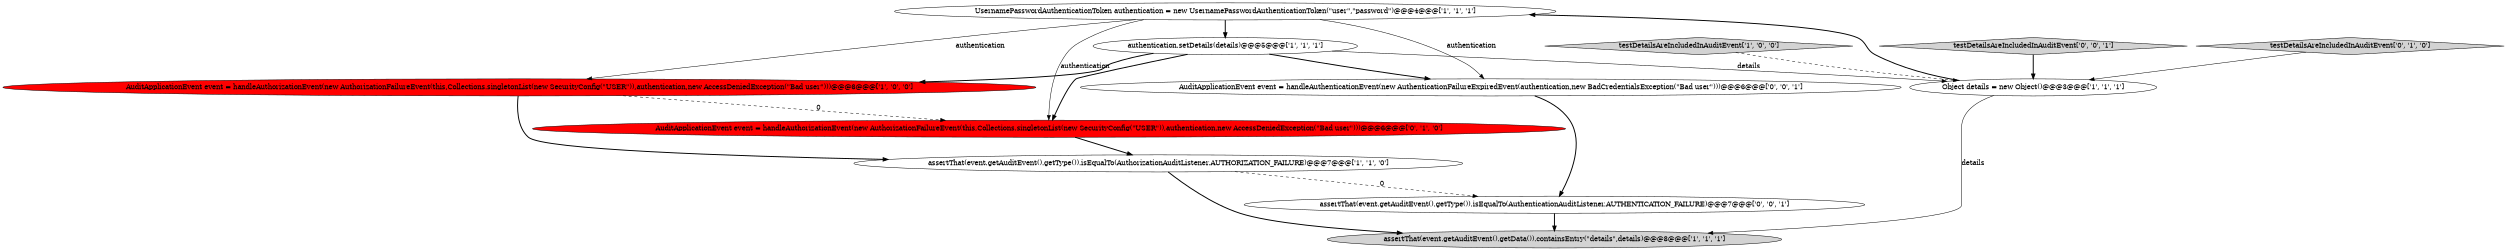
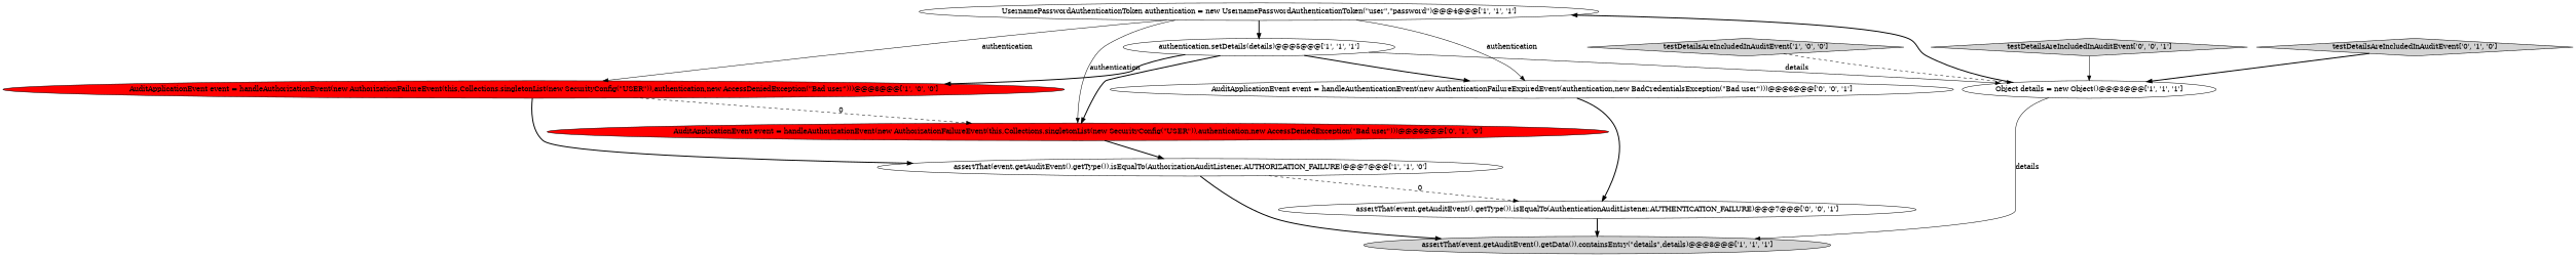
  digraph {
    node [fillcolor=white shape=ellipse style=filled]
    edge [style=bold]
    n1 [fillcolor=red label="AuditApplicationEvent event = handleAuthorizationEvent(new AuthorizationFailureEvent(this,Collections.singletonList(new SecurityConfig(\"USER\")),authentication,new AccessDeniedException(\"Bad user\")))@@@6@@@['0', '1', '0']"]
    n2 [label="assertThat(event.getAuditEvent().getType()).isEqualTo(AuthorizationAuditListener.AUTHORIZATION_FAILURE)@@@7@@@['1', '1', '0']"]
    n3 [fillcolor=lightgray label="assertThat(event.getAuditEvent().getData()).containsEntry(\"details\",details)@@@8@@@['1', '1', '1']"]
    n4 [label="assertThat(event.getAuditEvent().getType()).isEqualTo(AuthenticationAuditListener.AUTHENTICATION_FAILURE)@@@7@@@['0', '0', '1']"]
    n5 [label="AuditApplicationEvent event = handleAuthenticationEvent(new AuthenticationFailureExpiredEvent(authentication,new BadCredentialsException(\"Bad user\")))@@@6@@@['0', '0', '1']"]
    n6 [fillcolor=lightgray label="testDetailsAreIncludedInAuditEvent['1', '0', '0']" shape=diamond]
    n7 [label="Object details = new Object()@@@3@@@['1', '1', '1']"]
    n8 [label="UsernamePasswordAuthenticationToken authentication = new UsernamePasswordAuthenticationToken(\"user\",\"password\")@@@4@@@['1', '1', '1']"]
    n9 [fillcolor=red label="AuditApplicationEvent event = handleAuthorizationEvent(new AuthorizationFailureEvent(this,Collections.singletonList(new SecurityConfig(\"USER\")),authentication,new AccessDeniedException(\"Bad user\")))@@@6@@@['1', '0', '0']"]
    n10 [label="authentication.setDetails(details)@@@5@@@['1', '1', '1']"]
    n11 [fillcolor=lightgray label="testDetailsAreIncludedInAuditEvent['0', '0', '1']" shape=diamond]
    n12 [fillcolor=lightgray label="testDetailsAreIncludedInAuditEvent['0', '1', '0']" shape=diamond]
    n1 -> n2
    n2 -> n3
    n2 -> n4 [label=0 style=dashed]
    n4 -> n3
    n5 -> n4
    n6 -> n7 [style=dashed]
    n7 -> n3 [label=details style=solid]
    n7 -> n8
    n8 -> n1 [label=authentication style=solid]
    n8 -> n5 [label=authentication style=solid]
    n8 -> n9 [label=authentication style=solid]
    n8 -> n10
    n9 -> n1 [label=0 style=dashed]
    n9 -> n2
    n10 -> n1
    n10 -> n5
    n10 -> n7 [label=details style=solid]
    n10 -> n9
-   n11 -> n7
-   n12 -> n7 [style=solid]
+   n11 -> n7 [style=solid]
+   n12 -> n7
  }
